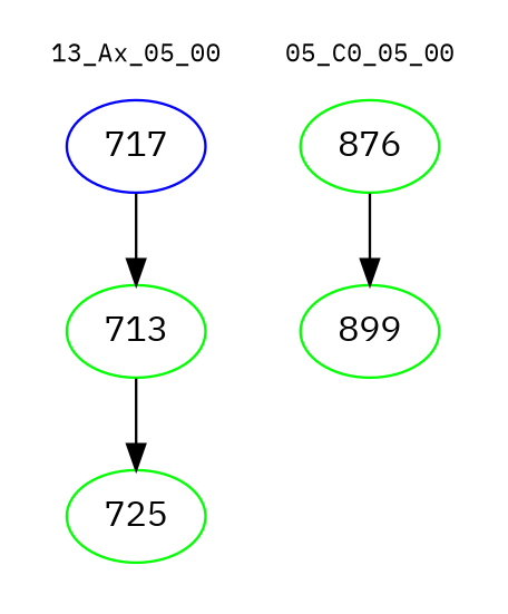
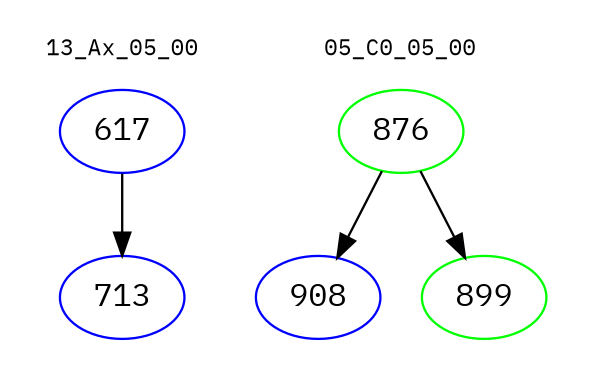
  digraph {
    fontname="IBM Plex Mono"
    node [color=green fontname="IBM Plex Mono"]
    edge [color=black fontname="IBM Plex Mono"]
-   n1 [label=713]
-   n2 [color=blue label=717]
-   n3 [label=725]
+   n1 [color=blue label=713]
+   n2 [color=blue label=617]
    n4 [label=876]
+   n5 [color=blue label=908]
    n6 [label=899]
    subgraph cluster_1 {
      color=white
      fontsize=10
      label="13_Ax_05_00"
      n1
      n2
-     n3
    }
    subgraph cluster_2 {
      color=white
      fontsize=10
      label="05_C0_05_00"
      n4
+     n5
      n6
    }
-   n1 -> n3
    n2 -> n1
+   n4 -> n5
    n4 -> n6
  }
